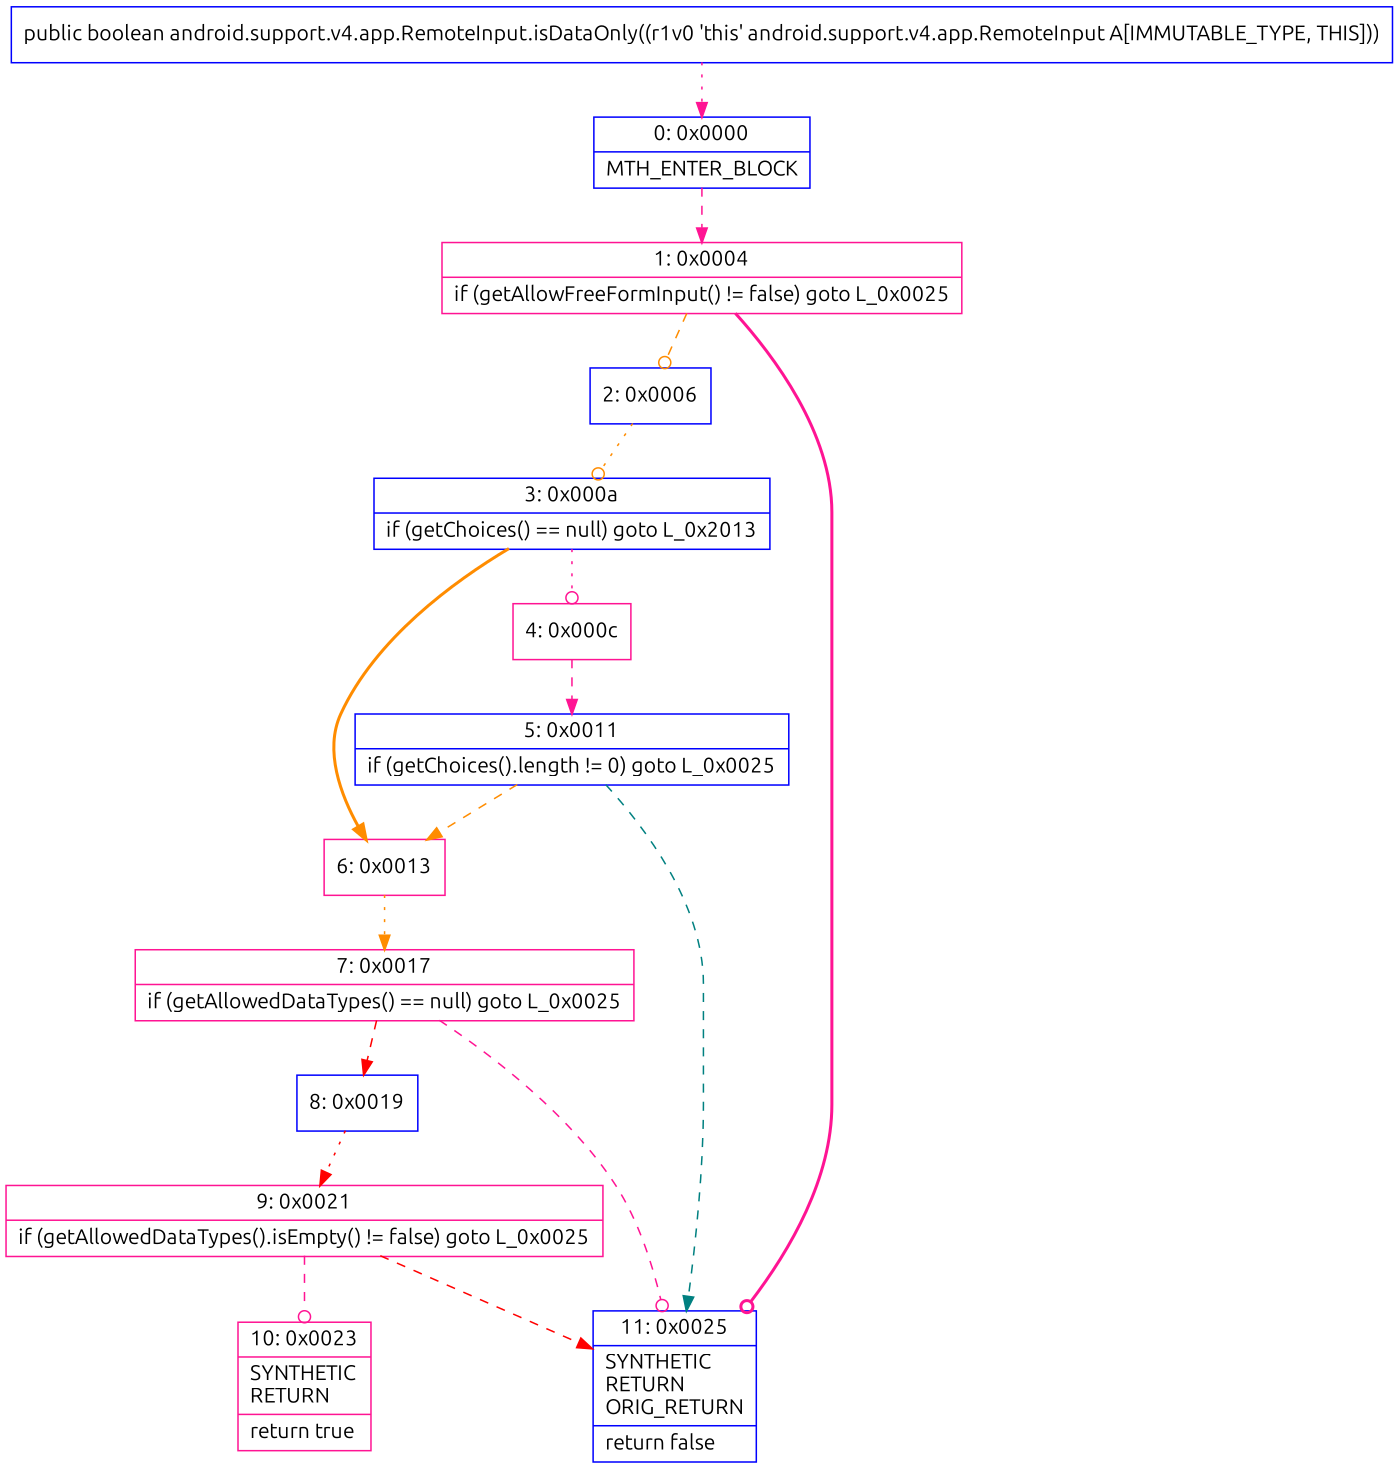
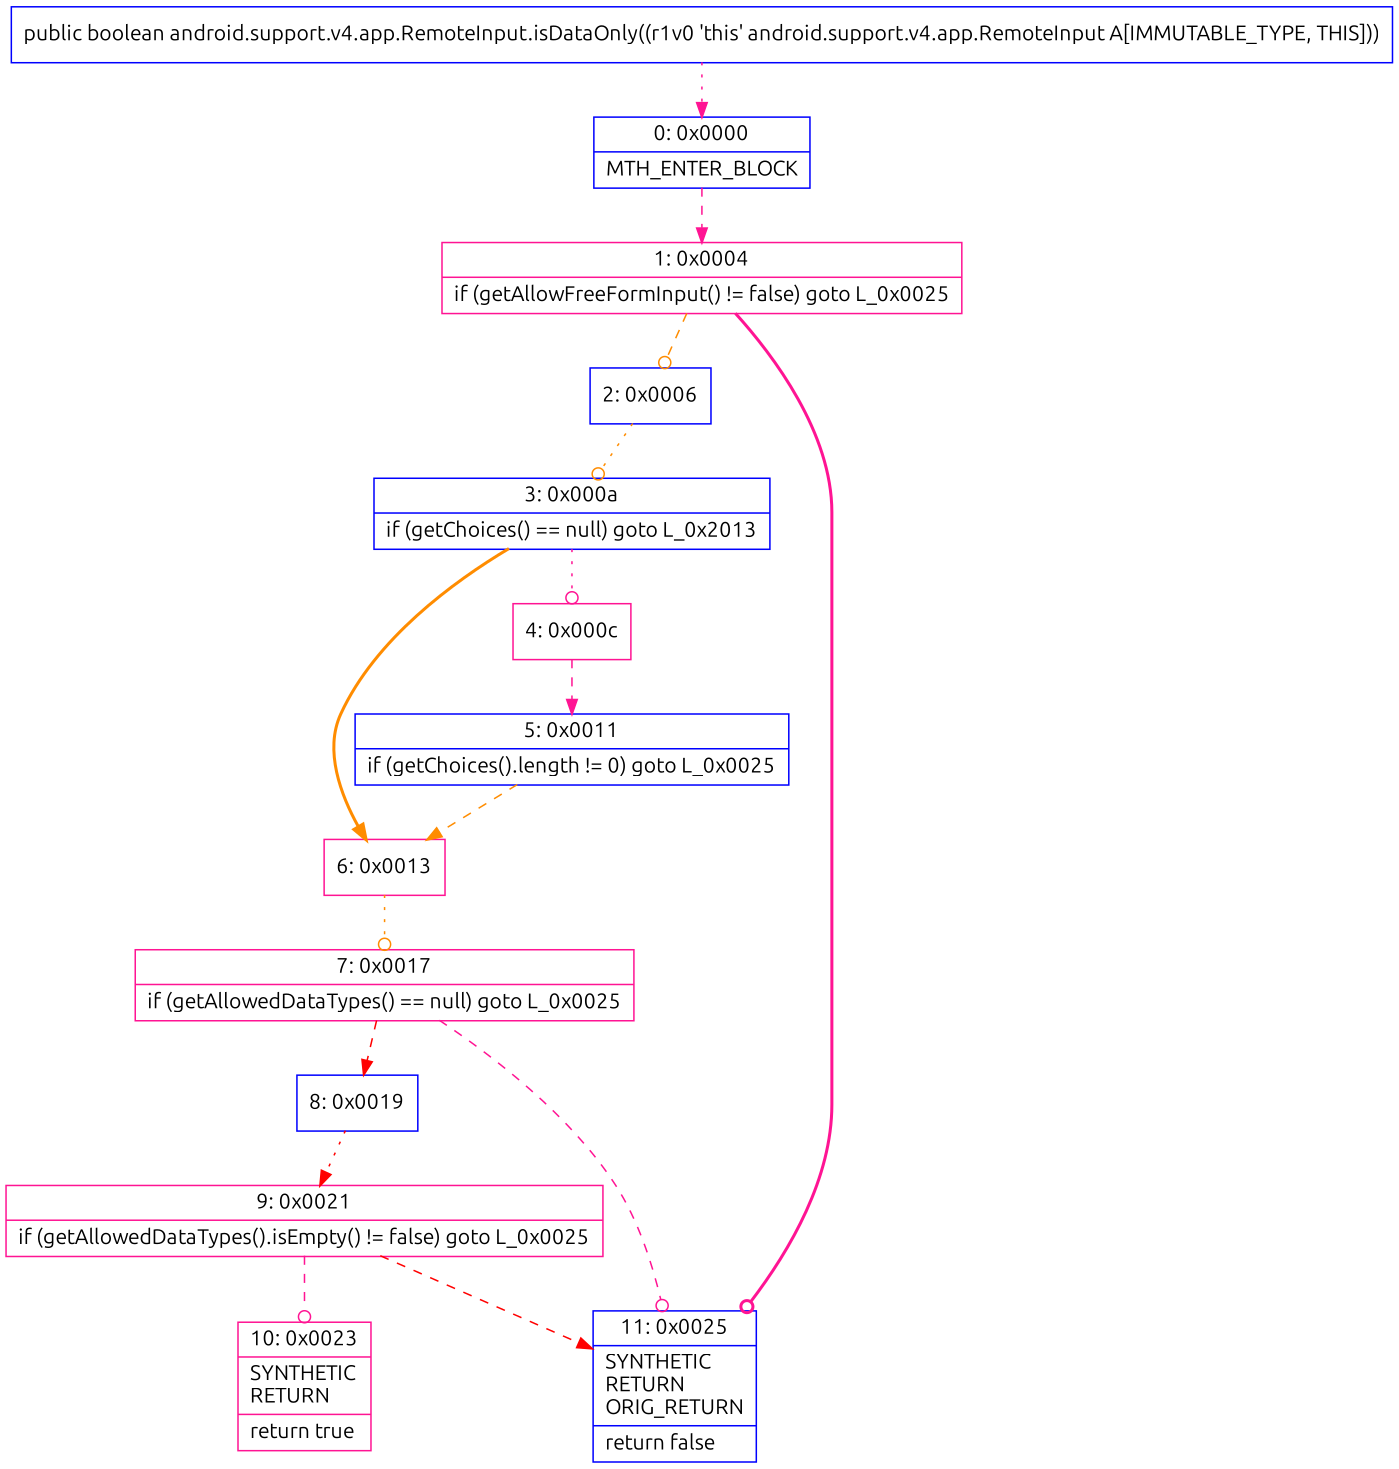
  digraph {
    fontname=Ubuntu
    node [color=blue fontname=Ubuntu shape=record]
    edge [arrowhead=normal color=deeppink fontname=Ubuntu style=dashed]
    n1 [label="{0\:\ 0x0000|MTH_ENTER_BLOCK\l}"]
    n2 [color=deeppink label="{1\:\ 0x0004|if (getAllowFreeFormInput() != false) goto L_0x0025\l}"]
    n3 [label="{2\:\ 0x0006}"]
    n4 [label="{11\:\ 0x0025|SYNTHETIC\lRETURN\lORIG_RETURN\l|return false\l}"]
    n5 [label="{3\:\ 0x000a|if (getChoices() == null) goto L_0x2013\l}"]
    n6 [color=deeppink label="{4\:\ 0x000c}"]
    n7 [color=deeppink label="{6\:\ 0x0013}"]
    n8 [label="{5\:\ 0x0011|if (getChoices().length != 0) goto L_0x0025\l}"]
    n9 [color=deeppink label="{7\:\ 0x0017|if (getAllowedDataTypes() == null) goto L_0x0025\l}"]
    n10 [label="{8\:\ 0x0019}"]
    n11 [color=deeppink label="{9\:\ 0x0021|if (getAllowedDataTypes().isEmpty() != false) goto L_0x0025\l}"]
    n12 [color=deeppink label="{10\:\ 0x0023|SYNTHETIC\lRETURN\l|return true\l}"]
    n13 [label="{public boolean android.support.v4.app.RemoteInput.isDataOnly((r1v0 'this' android.support.v4.app.RemoteInput A[IMMUTABLE_TYPE, THIS])) }"]
    n1 -> n2
    n2 -> n3 [arrowhead=odot color=darkorange]
    n2 -> n4 [arrowhead=odot style=bold]
    n3 -> n5 [arrowhead=odot color=darkorange style=dotted]
    n5 -> n6 [arrowhead=odot style=dotted]
    n5 -> n7 [color=darkorange style=bold]
    n6 -> n8
-   n7 -> n9 [color=darkorange style=dotted]
-   n8 -> n4 [color=teal]
+   n7 -> n9 [arrowhead=odot color=darkorange style=dotted]
    n8 -> n7 [color=darkorange]
    n9 -> n4 [arrowhead=odot]
    n9 -> n10 [color=red]
    n10 -> n11 [color=red style=dotted]
    n11 -> n4 [color=red]
    n11 -> n12 [arrowhead=odot]
    n13 -> n1 [style=dotted]
  }
